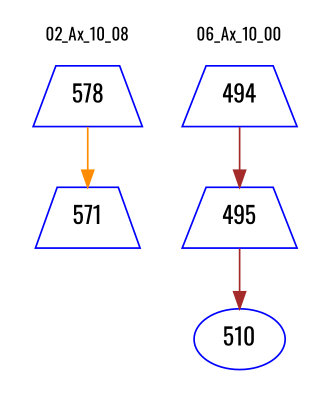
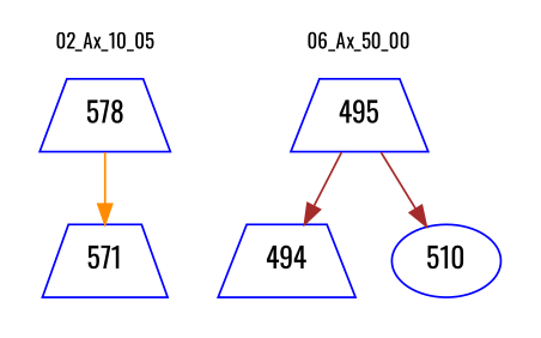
  digraph {
    fontname=Oswald
    node [color=blue fontname=Oswald shape=trapezium]
    edge [color=brown fontname=Oswald]
    n1 [label=578]
    n2 [label=571]
    n3 [label=494]
    n4 [label=495]
    n5 [label=510 shape=ellipse]
    subgraph cluster_1 {
      color=white
      fontsize=10
-     label="02_Ax_10_08"
+     label="02_Ax_10_05"
      n1
      n2
    }
    subgraph cluster_2 {
      color=white
      fontsize=10
-     label="06_Ax_10_00"
+     label="06_Ax_50_00"
      n3
      n4
      n5
    }
    n1 -> n2 [color=darkorange]
-   n3 -> n4
+   n4 -> n3
    n4 -> n5
  }
